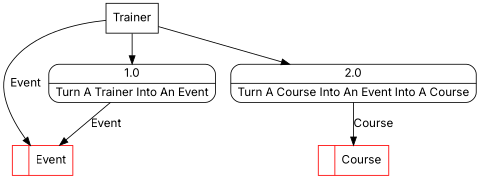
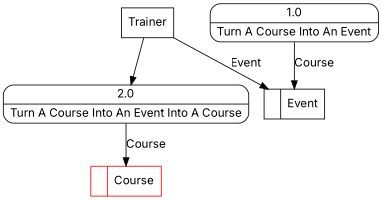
  digraph {
    fontname=Inter
    node [fontname=Inter shape=record]
    edge [fontname=Inter]
    n1 [color=red label="<f0>  |<f1> Course "]
-   n2 [color=red label="<f0>  |<f1> Event "]
+   n2 [color=black label="<f0>  |<f1> Event "]
    n3 [label=Trainer shape=box]
-   n4 [label="{<f0> 1.0|<f1> Turn A Trainer Into An Event }" shape=Mrecord]
+   n4 [label="{<f0> 1.0|<f1> Turn A Course Into An Event }" shape=Mrecord]
    n5 [label="{<f0> 2.0|<f1> Turn A Course Into An Event Into A Course }" shape=Mrecord]
    n3 -> n2 [label=Event]
-   n3 -> n4
    n3 -> n5
-   n4 -> n2 [label=Event]
+   n4 -> n2 [label=Course]
    n5 -> n1 [label=Course]
  }
